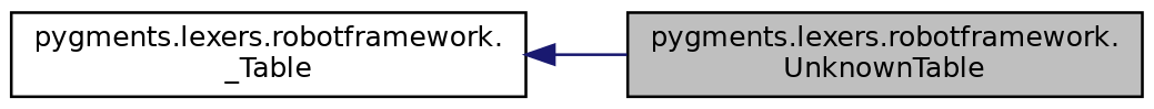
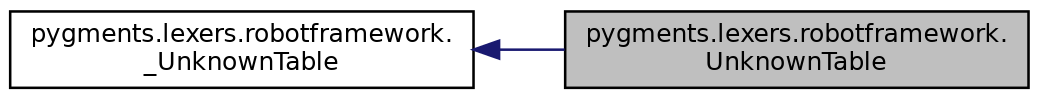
  digraph {
    rankdir=LR
    node [color=black fontname=Helvetica fontsize=10 shape=record style=filled]
    n1 [fillcolor=grey75 fontcolor=black height=0.2 label="pygments.lexers.robotframework.\lUnknownTable" width=0.4]
-   n2 [fillcolor=white height=0.2 label="pygments.lexers.robotframework.\l_Table" width=0.4]
+   n2 [fillcolor=white height=0.2 label="pygments.lexers.robotframework.\l_UnknownTable" width=0.4]
    n2 -> n1 [color=midnightblue dir=back fontname=Helvetica fontsize=10 labelfontname=Helvetica labelfontsize=10 style=solid]
  }
